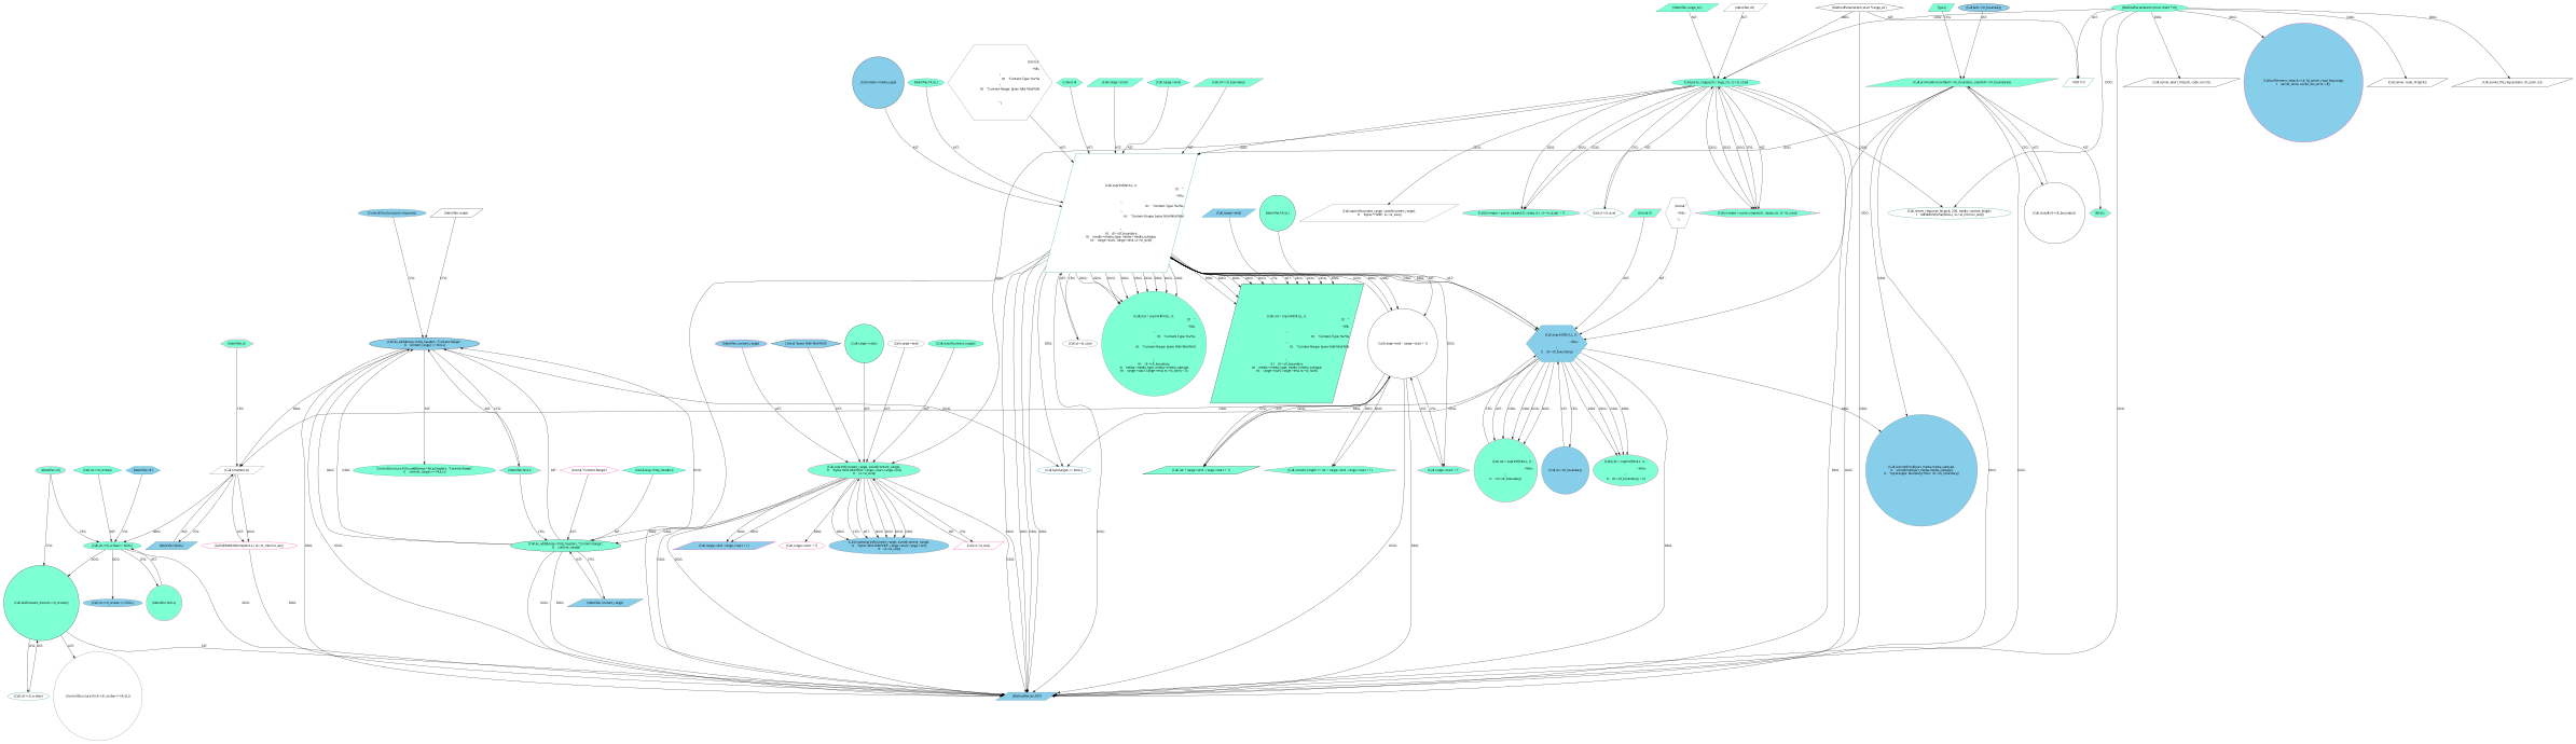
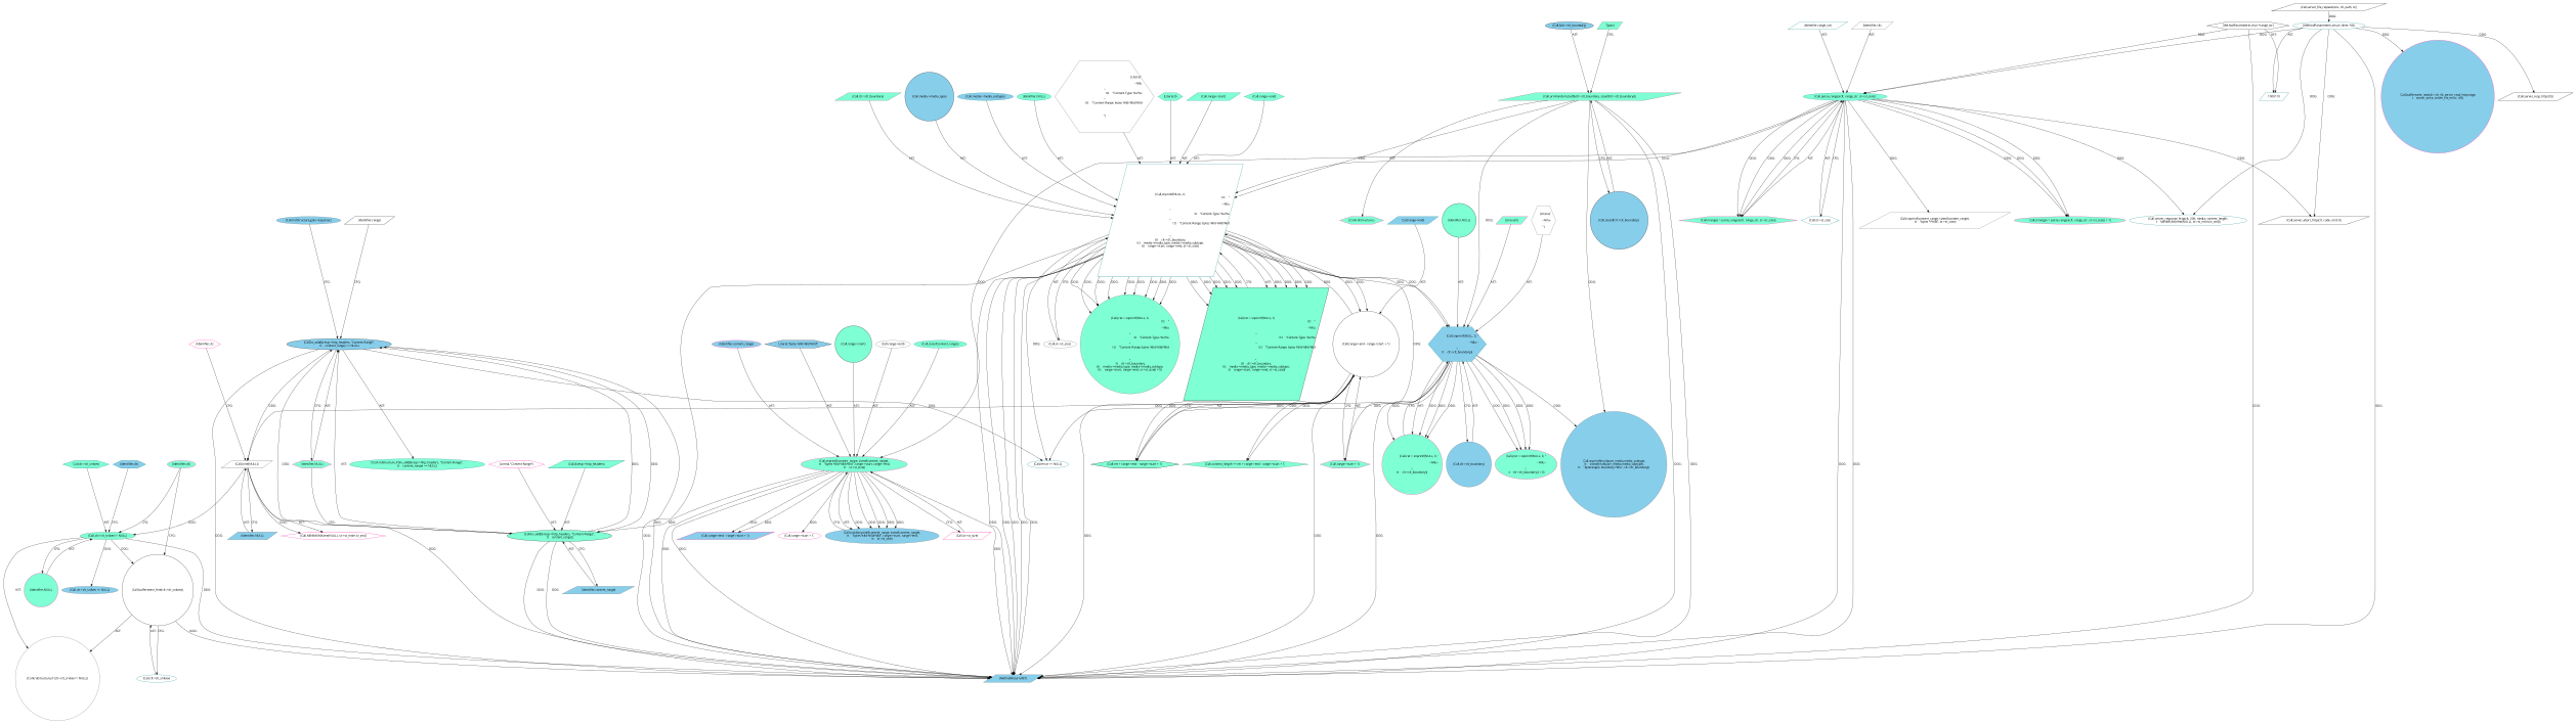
  digraph {
    fontname="Open Sans"
    node [color=gray40 fillcolor=aquamarine fontname="Open Sans" shape=ellipse style=filled]
    edge [fontname="Open Sans"]
-   n1 [color=black label="(Call,bufferevent_free(clt->clt_srvbev))" shape=circle]
+   n1 [color=black fillcolor=white label="(Call,bufferevent_free(clt->clt_srvbev))" shape=circle]
    n2 [color=teal fillcolor=white label="(Call,clt->clt_srvbev)"]
    n3 [fillcolor=skyblue label="(MethodReturn,RET)" shape=parallelogram]
    n4 [fillcolor=white label="(ControlStructure,if (clt->clt_srvbev != NULL))" shape=circle]
    n5 [label="(Call,clt->clt_srvbev != NULL)"]
    n6 [color=deeppink label="(Identifier,NULL)" shape=circle]
    n7 [fillcolor=skyblue label="(Call,clt->clt_srvbev == NULL)"]
    n8 [fillcolor=white label="(Call,time(NULL))" shape=parallelogram]
    n9 [fillcolor=skyblue label="(Identifier,NULL)" shape=parallelogram]
-   n10 [color=deeppink fillcolor=white label="(Call,MINIMUM(time(NULL), st->st_mtim.tv_sec))"]
+   n10 [color=deeppink fillcolor=white label="(Call,MINIMUM(time(NULL), st->st_mtim.tv_sec))" shape=hexagon]
    n11 [color=black fillcolor=skyblue label="(Call,kv_add(&resp->http_headers, \"Content-Range\",\n \t\t    content_range) == NULL)"]
    n12 [color=teal label="(ControlStructure,if (kv_add(&resp->http_headers, \"Content-Range\",\n \t\t    content_range) == NULL))"]
-   n13 [color=teal fillcolor=white label="(Call,byteranges == NULL)"]
+   n13 [color=teal fillcolor=white label="(Call,errstr == NULL)"]
    n14 [color=deeppink label="(Identifier,NULL)" shape=hexagon]
    n15 [color=black label="(Call,kv_add(&resp->http_headers, \"Content-Range\",\n \t\t    content_range))"]
    n16 [fillcolor=skyblue label="(Identifier,content_range)" shape=parallelogram]
    n17 [color=deeppink label="(Call,snprintf(content_range, sizeof(content_range),\n \t\t    \"bytes %lld-%lld/%lld\", range->start, range->end,\n \t\t    st->st_size))"]
    n18 [color=deeppink fillcolor=skyblue label="(Call,range->end - range->start + 1)" shape=parallelogram]
    n19 [color=deeppink fillcolor=white label="(Call,range->start + 1)"]
    n20 [fillcolor=skyblue label="(Call,(void)snprintf(content_range, sizeof(content_range),\n \t\t    \"bytes %lld-%lld/%lld\", range->start, range->end,\n \t\t    st->st_size))"]
    n21 [color=deeppink fillcolor=white label="(Call,st->st_size)" shape=parallelogram]
    n22 [color=teal label="(Call,parse_ranges(clt, range_str, st->st_size))"]
    n23 [color=teal fillcolor=white label="(Call,snprintf(NULL, 0,\n\t\t\t    \"\r\n--%llu\r\n\"\n\t\t\t    \"Content-Type: %s/%s\r\n\"\n \t\t\t    \"Content-Range: bytes %lld-%lld/%lld\r\n\r\n\",\n\t\t\t    clt->clt_boundary,\n\t\t\t    media->media_type, media->media_subtype,\n\t\t\t    range->start, range->end, st->st_size))" shape=parallelogram]
    n24 [color=deeppink label="(Call,nranges = parse_ranges(clt, range_str, st->st_size))" shape=hexagon]
    n25 [color=teal fillcolor=white label="(Call,server_response_http(clt, 206, media, content_length,\n \t    MINIMUM(time(NULL), st->st_mtim.tv_sec)))"]
    n26 [fillcolor=white label="(Call,snprintf(content_range, sizeof(content_range),\n \t\t    \"bytes */%lld\", st->st_size))" shape=parallelogram]
    n27 [color=deeppink label="(Call,(nranges = parse_ranges(clt, range_str, st->st_size)) < 1)"]
    n28 [color=black fillcolor=white label="(Call,server_abort_http(clt, code, errstr))" shape=parallelogram]
    n29 [color=teal fillcolor=white label="(Call,st->st_size)" shape=hexagon]
    n30 [color=teal fillcolor=skyblue label="(Call,snprintf(NULL, 0, \"\r\n--%llu--\r\n\",\n\t\t    clt->clt_boundary))" shape=hexagon]
    n31 [color=black fillcolor=white label="(Call,range->end - range->start + 1)" shape=circle]
    n32 [fillcolor=white label="(Call,st->st_size)"]
    n33 [label="(Call,(ret = snprintf(NULL, 0,\n\t\t\t    \"\r\n--%llu\r\n\"\n\t\t\t    \"Content-Type: %s/%s\r\n\"\n \t\t\t    \"Content-Range: bytes %lld-%lld/%lld\r\n\r\n\",\n\t\t\t    clt->clt_boundary,\n\t\t\t    media->media_type, media->media_subtype,\n\t\t\t    range->start, range->end, st->st_size)) < 0)" shape=circle]
    n34 [color=deeppink label="(Call,range->start + 1)" shape=hexagon]
    n35 [color=black label="(Call,ret = snprintf(NULL, 0,\n\t\t\t    \"\r\n--%llu\r\n\"\n\t\t\t    \"Content-Type: %s/%s\r\n\"\n \t\t\t    \"Content-Range: bytes %lld-%lld/%lld\r\n\r\n\",\n\t\t\t    clt->clt_boundary,\n\t\t\t    media->media_type, media->media_subtype,\n\t\t\t    range->start, range->end, st->st_size))" shape=parallelogram]
-   n36 [color=teal label="(MethodParameterIn,struct client *clt)"]
+   n36 [color=teal fillcolor=white label="(MethodParameterIn,struct client *clt)"]
    n37 [color=deeppink fillcolor=skyblue label="(Call,bufferevent_new(clt->clt_fd, server_read_httprange,\n\t    server_write, server_file_error, clt))" shape=circle]
-   n38 [color=black fillcolor=white label="(Call,server_reset_http(clt))" shape=parallelogram]
+   n38 [color=black fillcolor=white label="(Call,server_resp_http(clt))" shape=parallelogram]
    n39 [color=black fillcolor=white label="(Call,server_file_request(env, clt, path, st))" shape=parallelogram]
    1000110 [color=teal fillcolor=white shape=parallelogram]
-   n41 [color=black fillcolor=white label="(MethodParameterIn,start *range_str)" shape=hexagon]
+   n41 [color=black fillcolor=white label="(MethodParameterIn,char *range_str)" shape=hexagon]
    n42 [fillcolor=skyblue label="(Call,snprintf(multipart_media.media_subtype,\n \t\t    sizeof(multipart_media.media_subtype),\n\t\t    \"byteranges; boundary=%llu\", clt->clt_boundary))" shape=circle]
    n43 [color=deeppink label="(Call,ret = snprintf(NULL, 0, \"\r\n--%llu--\r\n\",\n\t\t    clt->clt_boundary))" shape=circle]
    n44 [fillcolor=skyblue label="(Call,clt->clt_boundary)" shape=circle]
    n45 [color=deeppink label="(Call,(ret = snprintf(NULL, 0, \"\r\n--%llu--\r\n\",\n\t\t    clt->clt_boundary)) < 0)"]
-   n46 [color=black label="(Call,ret + range->end - range->start + 1)" shape=parallelogram]
+   n46 [color=black label="(Call,ret + range->end - range->start + 1)" shape=hexagon]
    n47 [label="(Call,content_length += ret + range->end - range->start + 1)" shape=hexagon]
    n48 [label="(Call,arc4random_buf(&clt->clt_boundary, sizeof(clt->clt_boundary)))" shape=parallelogram]
-   n49 [color=black fillcolor=white label="(Call,sizeof(clt->clt_boundary))" shape=circle]
-   n50 [color=deeppink label="(Block,)" shape=hexagon]
+   n49 [color=black fillcolor=skyblue label="(Call,sizeof(clt->clt_boundary))" shape=circle]
+   n50 [color=deeppink label="(ControlStructure,)" shape=hexagon]
    n51 [color=black fillcolor=skyblue label="(Call,media->media_type)" shape=circle]
+   n52 [color=teal fillcolor=skyblue label="(Call,media->media_subtype)"]
    n53 [color=teal label="(Identifier,NULL)"]
    n54 [color=black fillcolor=skyblue label="(Literal,\"bytes %lld-%lld/%lld\")" shape=hexagon]
    n55 [color=teal fillcolor=skyblue label="(Call,range->end)" shape=parallelogram]
    n56 [fillcolor=skyblue label="(ControlStructure,goto response;)"]
    n57 [color=black label="(Identifier,NULL)" shape=circle]
    n58 [color=teal fillcolor=skyblue label="(Identifier,clt)" shape=hexagon]
    n59 [color=black label="(Call,range->start)" shape=circle]
    n60 [fillcolor=white label="(Literal,\"\r\n--%llu\r\n\"\n\t\t\t    \"Content-Type: %s/%s\r\n\"\n \t\t\t    \"Content-Range: bytes %lld-%lld/%lld\r\n\r\n\")" shape=hexagon]
    n61 [fillcolor=white label="(Call,range->end)"]
-   n62 [color=teal label="(Identifier,range_str)" shape=parallelogram]
+   n62 [color=teal fillcolor=white label="(Identifier,range_str)" shape=parallelogram]
    n63 [color=black fillcolor=skyblue label="(Call,&clt->clt_boundary)"]
    n64 [color=deeppink fillcolor=white label="(Literal,\"Content-Range\")" shape=hexagon]
-   n65 [color=deeppink label="(Identifier,st)" shape=hexagon]
+   n65 [color=deeppink fillcolor=white label="(Identifier,st)" shape=hexagon]
    n66 [color=teal label="(Call,sizeof(content_range))"]
    n67 [fillcolor=white label="(Identifier,clt)" shape=parallelogram]
    n68 [label="(Type,i)" shape=parallelogram]
    n69 [color=teal label="(Literal,0)" shape=hexagon]
    n70 [color=black fillcolor=white label="(Identifier,range)" shape=parallelogram]
    n71 [color=deeppink fillcolor=skyblue label="(Identifier,content_range)"]
    n72 [color=deeppink label="(Identifier,clt)"]
-   n73 [color=teal label="(Call,&resp->http_headers)" shape=hexagon]
+   n73 [color=teal label="(Call,&resp->http_headers)" shape=parallelogram]
    n74 [color=teal label="(Call,clt->clt_srvbev)" shape=hexagon]
    n75 [color=teal label="(Call,range->start)" shape=parallelogram]
    n76 [color=teal label="(Call,range->end)" shape=hexagon]
    n77 [color=deeppink label="(Literal,0)" shape=parallelogram]
    n78 [label="(Call,clt->clt_boundary)" shape=parallelogram]
    n79 [fillcolor=white label="(Literal,\"\r\n--%llu--\r\n\")" shape=hexagon]
    n1 -> n2 [label="CFG: "]
-   n1 -> n3 [label="AST: "]
+   n1 -> n3 [label="DDG: "]
    n1 -> n4 [label="AST: "]
    n2 -> n1 [label="AST: "]
    n5 -> n1 [label="DDG: "]
    n5 -> n3 [label="DDG: "]
+   n5 -> n4 [label="AST: "]
    n5 -> n6 [label="CFG: "]
    n5 -> n7 [label="DDG: "]
    n6 -> n5 [label="AST: "]
-   n10 -> n3 [label="DDG: "]
+   n8 -> n3 [label="DDG: "]
    n8 -> n5 [label="DDG: "]
    n8 -> n9 [label="CFG: "]
    n8 -> n10 [label="AST: "]
    n8 -> n10 [label="DDG: "]
    n9 -> n8 [label="AST: "]
    n11 -> n3 [label="DDG: "]
    n11 -> n3 [label="DDG: "]
    n11 -> n8 [label="DDG: "]
    n11 -> n12 [label="AST: "]
    n11 -> n13 [label="DDG: "]
    n11 -> n14 [label="CFG: "]
    n14 -> n11 [label="AST: "]
    n14 -> n15 [label="CFG: "]
    n15 -> n3 [label="DDG: "]
    n15 -> n3 [label="DDG: "]
    n15 -> n11 [label="AST: "]
    n15 -> n11 [label="DDG: "]
    n15 -> n11 [label="DDG: "]
    n15 -> n11 [label="DDG: "]
    n15 -> n16 [label="CFG: "]
    n16 -> n15 [label="AST: "]
    n17 -> n3 [label="DDG: "]
    n17 -> n3 [label="DDG: "]
    n17 -> n3 [label="DDG: "]
    n17 -> n15 [label="DDG: "]
    n17 -> n18 [label="DDG: "]
    n17 -> n18 [label="DDG: "]
    n17 -> n19 [label="DDG: "]
    n17 -> n20 [label="AST: "]
    n17 -> n20 [label="DDG: "]
    n17 -> n20 [label="DDG: "]
    n17 -> n20 [label="DDG: "]
    n17 -> n20 [label="DDG: "]
    n17 -> n20 [label="DDG: "]
    n17 -> n21 [label="CFG: "]
    n20 -> n17 [label="CFG: "]
    n21 -> n17 [label="AST: "]
    n22 -> n3 [label="DDG: "]
    n22 -> n3 [label="DDG: "]
    n22 -> n17 [label="DDG: "]
    n22 -> n23 [label="DDG: "]
    n22 -> n24 [label="AST: "]
    n22 -> n24 [label="DDG: "]
    n22 -> n24 [label="DDG: "]
    n22 -> n24 [label="DDG: "]
    n22 -> n25 [label="DDG: "]
    n22 -> n26 [label="DDG: "]
    n22 -> n27 [label="DDG: "]
    n22 -> n27 [label="DDG: "]
    n22 -> n27 [label="DDG: "]
+   n22 -> n28 [label="DDG: "]
    n22 -> n29 [label="CFG: "]
    n23 -> n3 [label="DDG: "]
    n23 -> n3 [label="DDG: "]
    n23 -> n3 [label="DDG: "]
    n23 -> n3 [label="DDG: "]
    n23 -> n3 [label="DDG: "]
    n23 -> n3 [label="DDG: "]
    n23 -> n13 [label="DDG: "]
    n23 -> n30 [label="DDG: "]
    n23 -> n30 [label="DDG: "]
    n23 -> n31 [label="DDG: "]
    n23 -> n31 [label="DDG: "]
    n23 -> n32 [label="CFG: "]
    n23 -> n33 [label="DDG: "]
    n23 -> n33 [label="DDG: "]
    n23 -> n33 [label="DDG: "]
    n23 -> n33 [label="DDG: "]
    n23 -> n33 [label="DDG: "]
    n23 -> n33 [label="DDG: "]
    n23 -> n33 [label="DDG: "]
    n23 -> n33 [label="DDG: "]
    n23 -> n33 [label="DDG: "]
    n23 -> n34 [label="DDG: "]
    n23 -> n35 [label="AST: "]
    n23 -> n35 [label="DDG: "]
    n23 -> n35 [label="DDG: "]
    n23 -> n35 [label="DDG: "]
    n23 -> n35 [label="DDG: "]
    n23 -> n35 [label="DDG: "]
    n23 -> n35 [label="DDG: "]
    n23 -> n35 [label="DDG: "]
    n23 -> n35 [label="DDG: "]
    n23 -> n35 [label="DDG: "]
    n24 -> n22 [label="CFG: "]
    n29 -> n22 [label="AST: "]
    n30 -> n3 [label="DDG: "]
    n30 -> n8 [label="DDG: "]
    n30 -> n13 [label="DDG: "]
    n30 -> n42 [label="DDG: "]
    n30 -> n43 [label="AST: "]
    n30 -> n43 [label="DDG: "]
    n30 -> n43 [label="DDG: "]
    n30 -> n43 [label="DDG: "]
    n30 -> n43 [label="DDG: "]
    n30 -> n44 [label="CFG: "]
    n30 -> n45 [label="DDG: "]
    n30 -> n45 [label="DDG: "]
    n30 -> n45 [label="DDG: "]
    n30 -> n45 [label="DDG: "]
    n31 -> n3 [label="DDG: "]
    n31 -> n3 [label="DDG: "]
    n31 -> n23 [label="DDG: "]
    n31 -> n34 [label="CFG: "]
    n31 -> n46 [label="AST: "]
    n31 -> n46 [label="DDG: "]
    n31 -> n46 [label="DDG: "]
    n31 -> n47 [label="DDG: "]
    n31 -> n47 [label="DDG: "]
    n32 -> n23 [label="AST: "]
    n34 -> n31 [label="AST: "]
    n35 -> n23 [label="CFG: "]
    n36 -> n3 [label="DDG: "]
    n36 -> n22 [label="DDG: "]
    n36 -> n25 [label="DDG: "]
    n36 -> n28 [label="DDG: "]
    n36 -> n37 [label="DDG: "]
    n36 -> n38 [label="DDG: "]
-   n36 -> n39 [label="DDG: "]
+   n39 -> n36 [label="DDG: "]
    n36 -> 1000110 [label="AST: "]
    n41 -> n3 [label="DDG: "]
    n41 -> n22 [label="DDG: "]
    n41 -> 1000110 [label="AST: "]
    n43 -> n30 [label="CFG: "]
    n44 -> n30 [label="AST: "]
    n46 -> n31 [label="CFG: "]
    n48 -> n3 [label="DDG: "]
    n48 -> n3 [label="DDG: "]
    n48 -> n23 [label="DDG: "]
    n48 -> n30 [label="DDG: "]
    n48 -> n42 [label="DDG: "]
    n48 -> n49 [label="CFG: "]
    n48 -> n50 [label="AST: "]
    n49 -> n48 [label="AST: "]
    n51 -> n23 [label="AST: "]
+   n52 -> n23 [label="AST: "]
    n53 -> n23 [label="AST: "]
    n54 -> n17 [label="AST: "]
    n55 -> n31 [label="AST: "]
    n56 -> n11 [label="CFG: "]
    n57 -> n30 [label="AST: "]
    n58 -> n5 [label="CFG: "]
    n59 -> n17 [label="AST: "]
    n60 -> n23 [label="AST: "]
    n61 -> n17 [label="AST: "]
    n62 -> n22 [label="AST: "]
    n63 -> n48 [label="AST: "]
    n64 -> n15 [label="AST: "]
    n65 -> n8 [label="CFG: "]
    n66 -> n17 [label="AST: "]
    n67 -> n22 [label="AST: "]
    n68 -> n48 [label="CFG: "]
    n69 -> n23 [label="AST: "]
    n70 -> n11 [label="CFG: "]
    n71 -> n17 [label="AST: "]
    n72 -> n1 [label="CFG: "]
    n72 -> n5 [label="CFG: "]
    n73 -> n15 [label="AST: "]
    n74 -> n5 [label="AST: "]
    n75 -> n23 [label="AST: "]
    n76 -> n23 [label="AST: "]
    n77 -> n30 [label="AST: "]
    n78 -> n23 [label="AST: "]
    n79 -> n30 [label="AST: "]
  }
